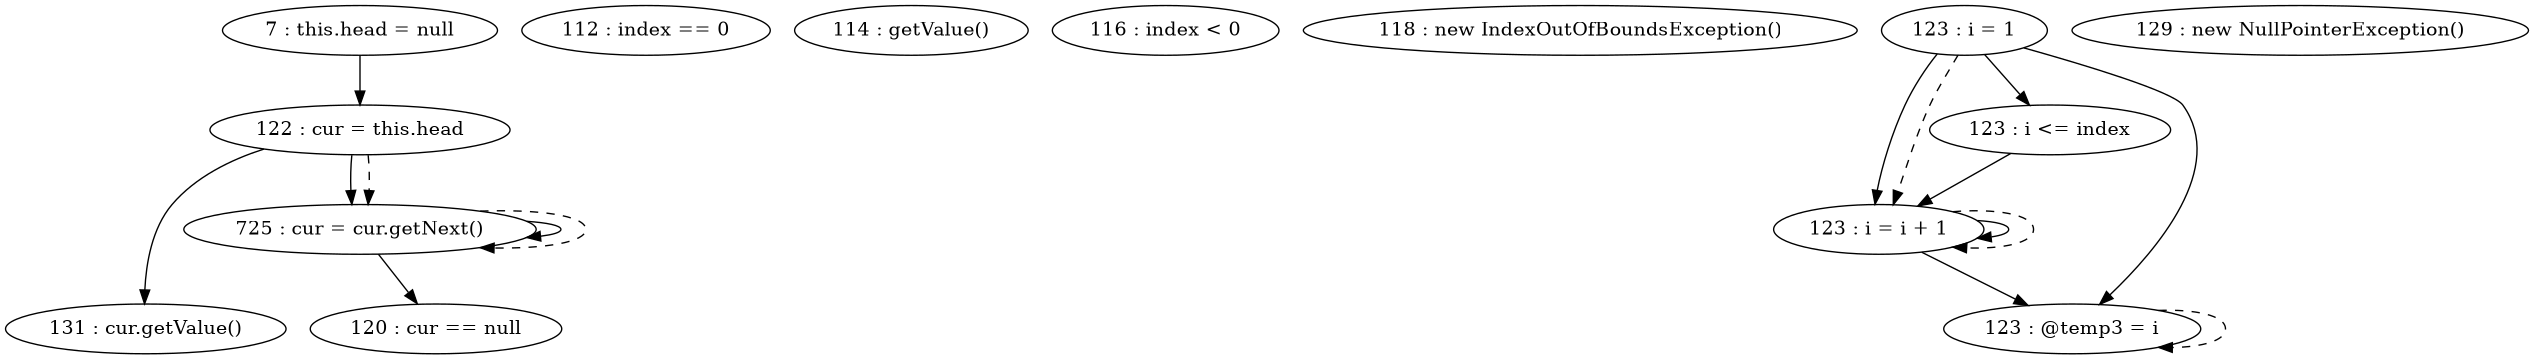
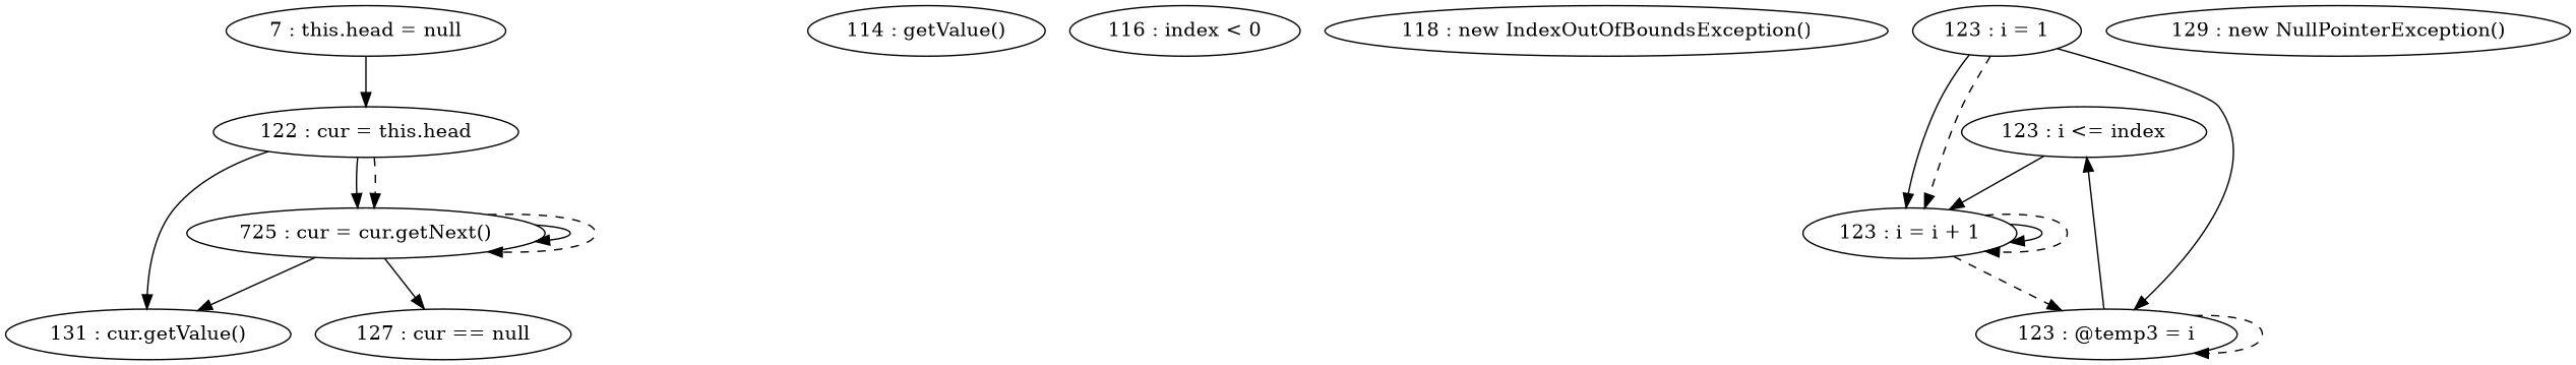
  digraph {
    "7 : this.head = null"
    "122 : cur = this.head"
    "131 : cur.getValue()"
    n4 [label="725 : cur = cur.getNext()"]
-   "127 : cur == null" [label="120 : cur == null"]
-   "112 : index == 0"
+   "127 : cur == null"
    "114 : getValue()"
    "116 : index < 0"
    "118 : new IndexOutOfBoundsException()"
    "123 : i = 1"
    "123 : i <= index"
    "123 : i = i + 1"
    "123 : @temp3 = i"
    "129 : new NullPointerException()"
    "7 : this.head = null" -> "122 : cur = this.head"
    "122 : cur = this.head" -> "131 : cur.getValue()"
    "122 : cur = this.head" -> n4
    "122 : cur = this.head" -> n4 [style=dashed]
+   n4 -> "131 : cur.getValue()"
    n4 -> n4
    n4 -> n4 [style=dashed]
    n4 -> "127 : cur == null"
-   "123 : i = 1" -> "123 : i <= index"
+   "123 : @temp3 = i" -> "123 : i <= index"
    "123 : i = 1" -> "123 : i = i + 1"
    "123 : i = 1" -> "123 : i = i + 1" [style=dashed]
    "123 : i = 1" -> "123 : @temp3 = i"
    "123 : i <= index" -> "123 : i = i + 1"
    "123 : i = i + 1" -> "123 : i = i + 1"
    "123 : i = i + 1" -> "123 : i = i + 1" [style=dashed]
-   "123 : i = i + 1" -> "123 : @temp3 = i"
+   "123 : i = i + 1" -> "123 : @temp3 = i" [style=dashed]
    "123 : @temp3 = i" -> "123 : @temp3 = i" [style=dashed]
  }
